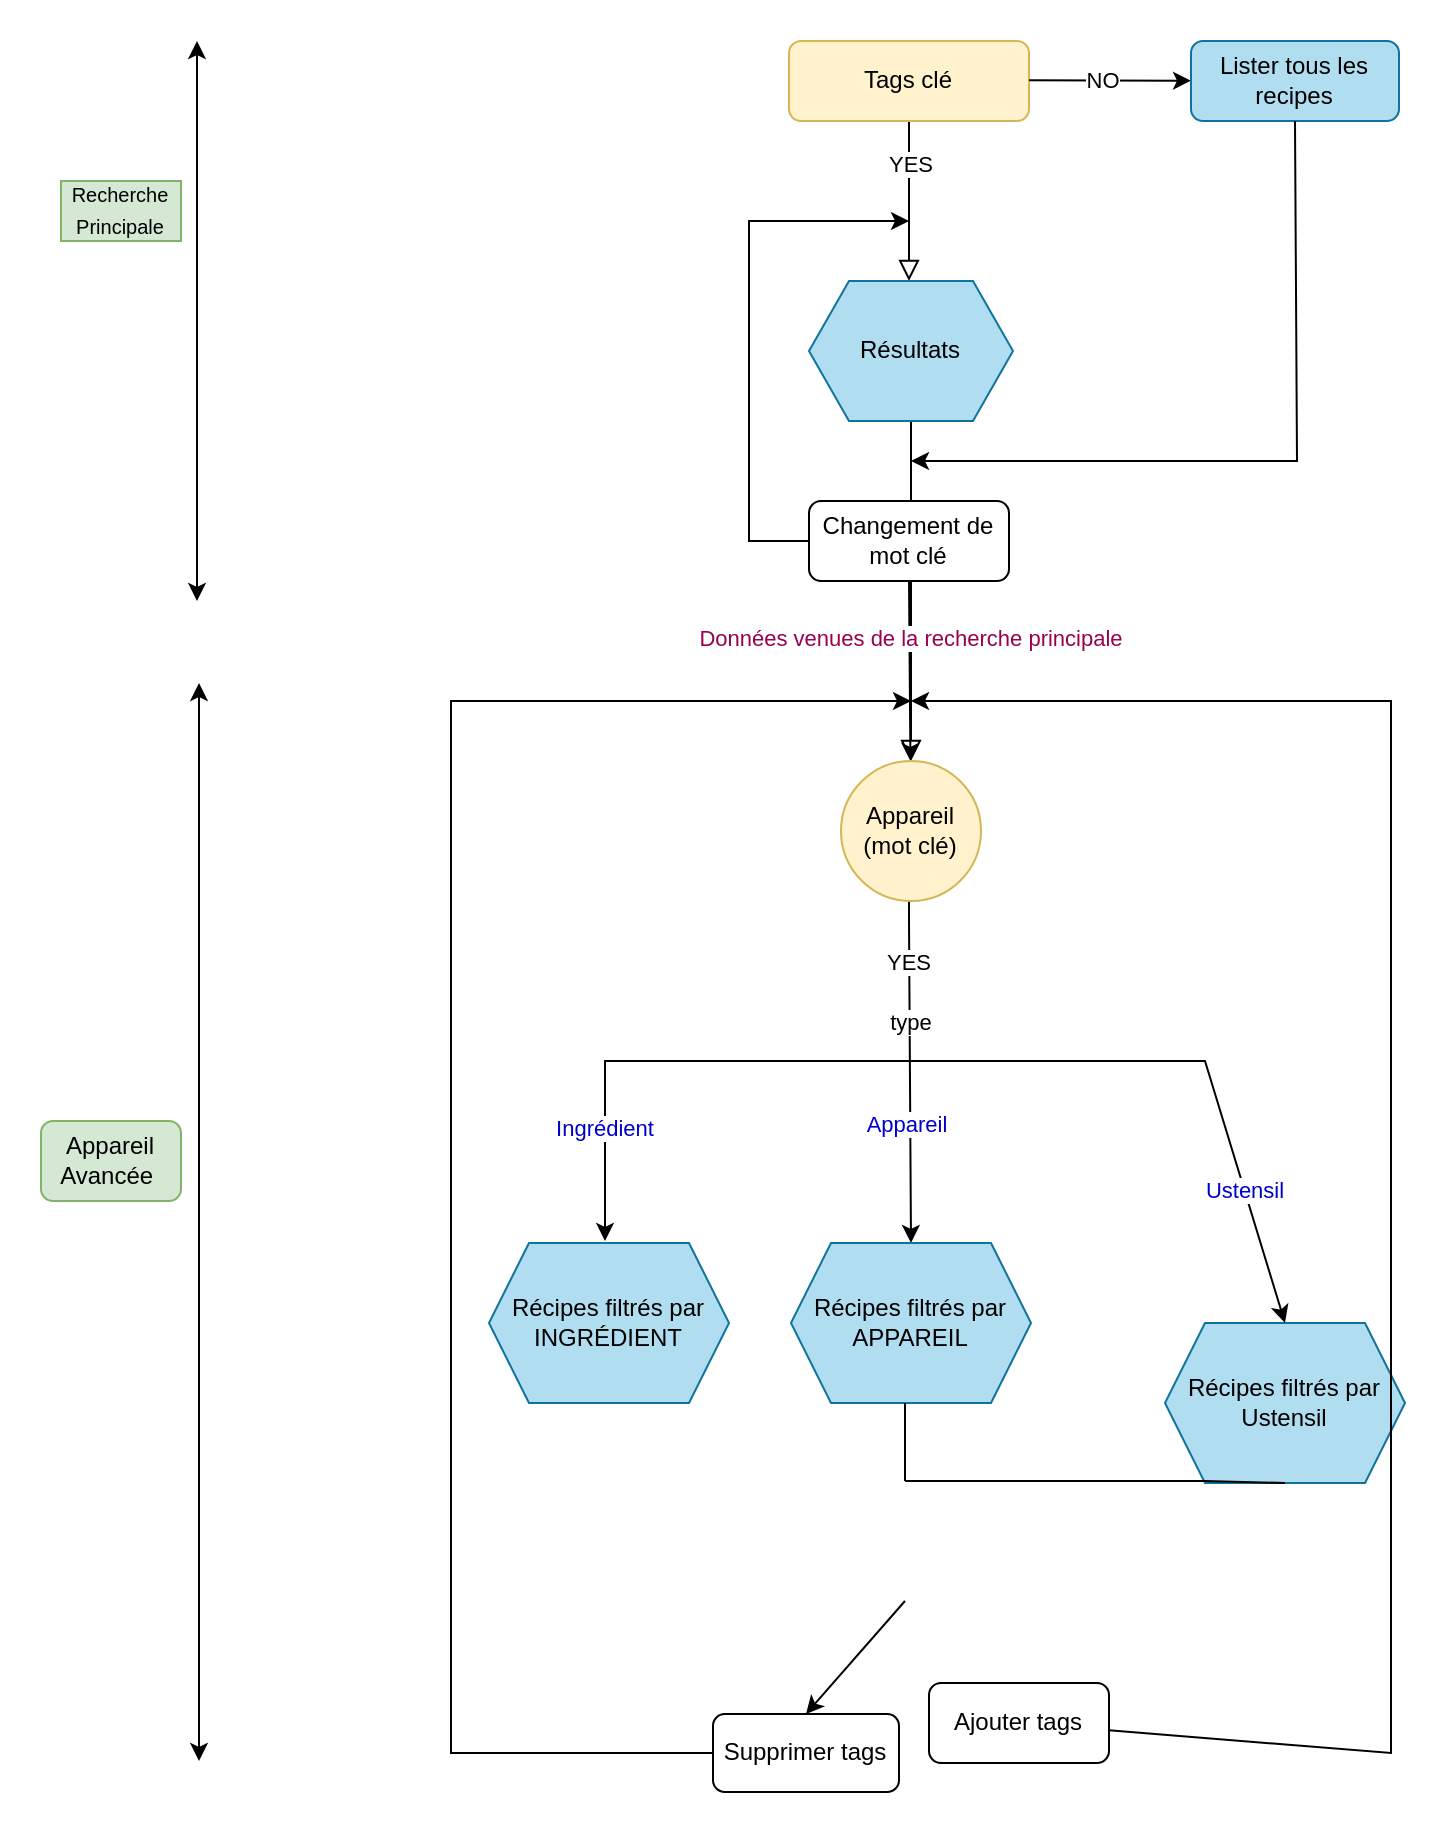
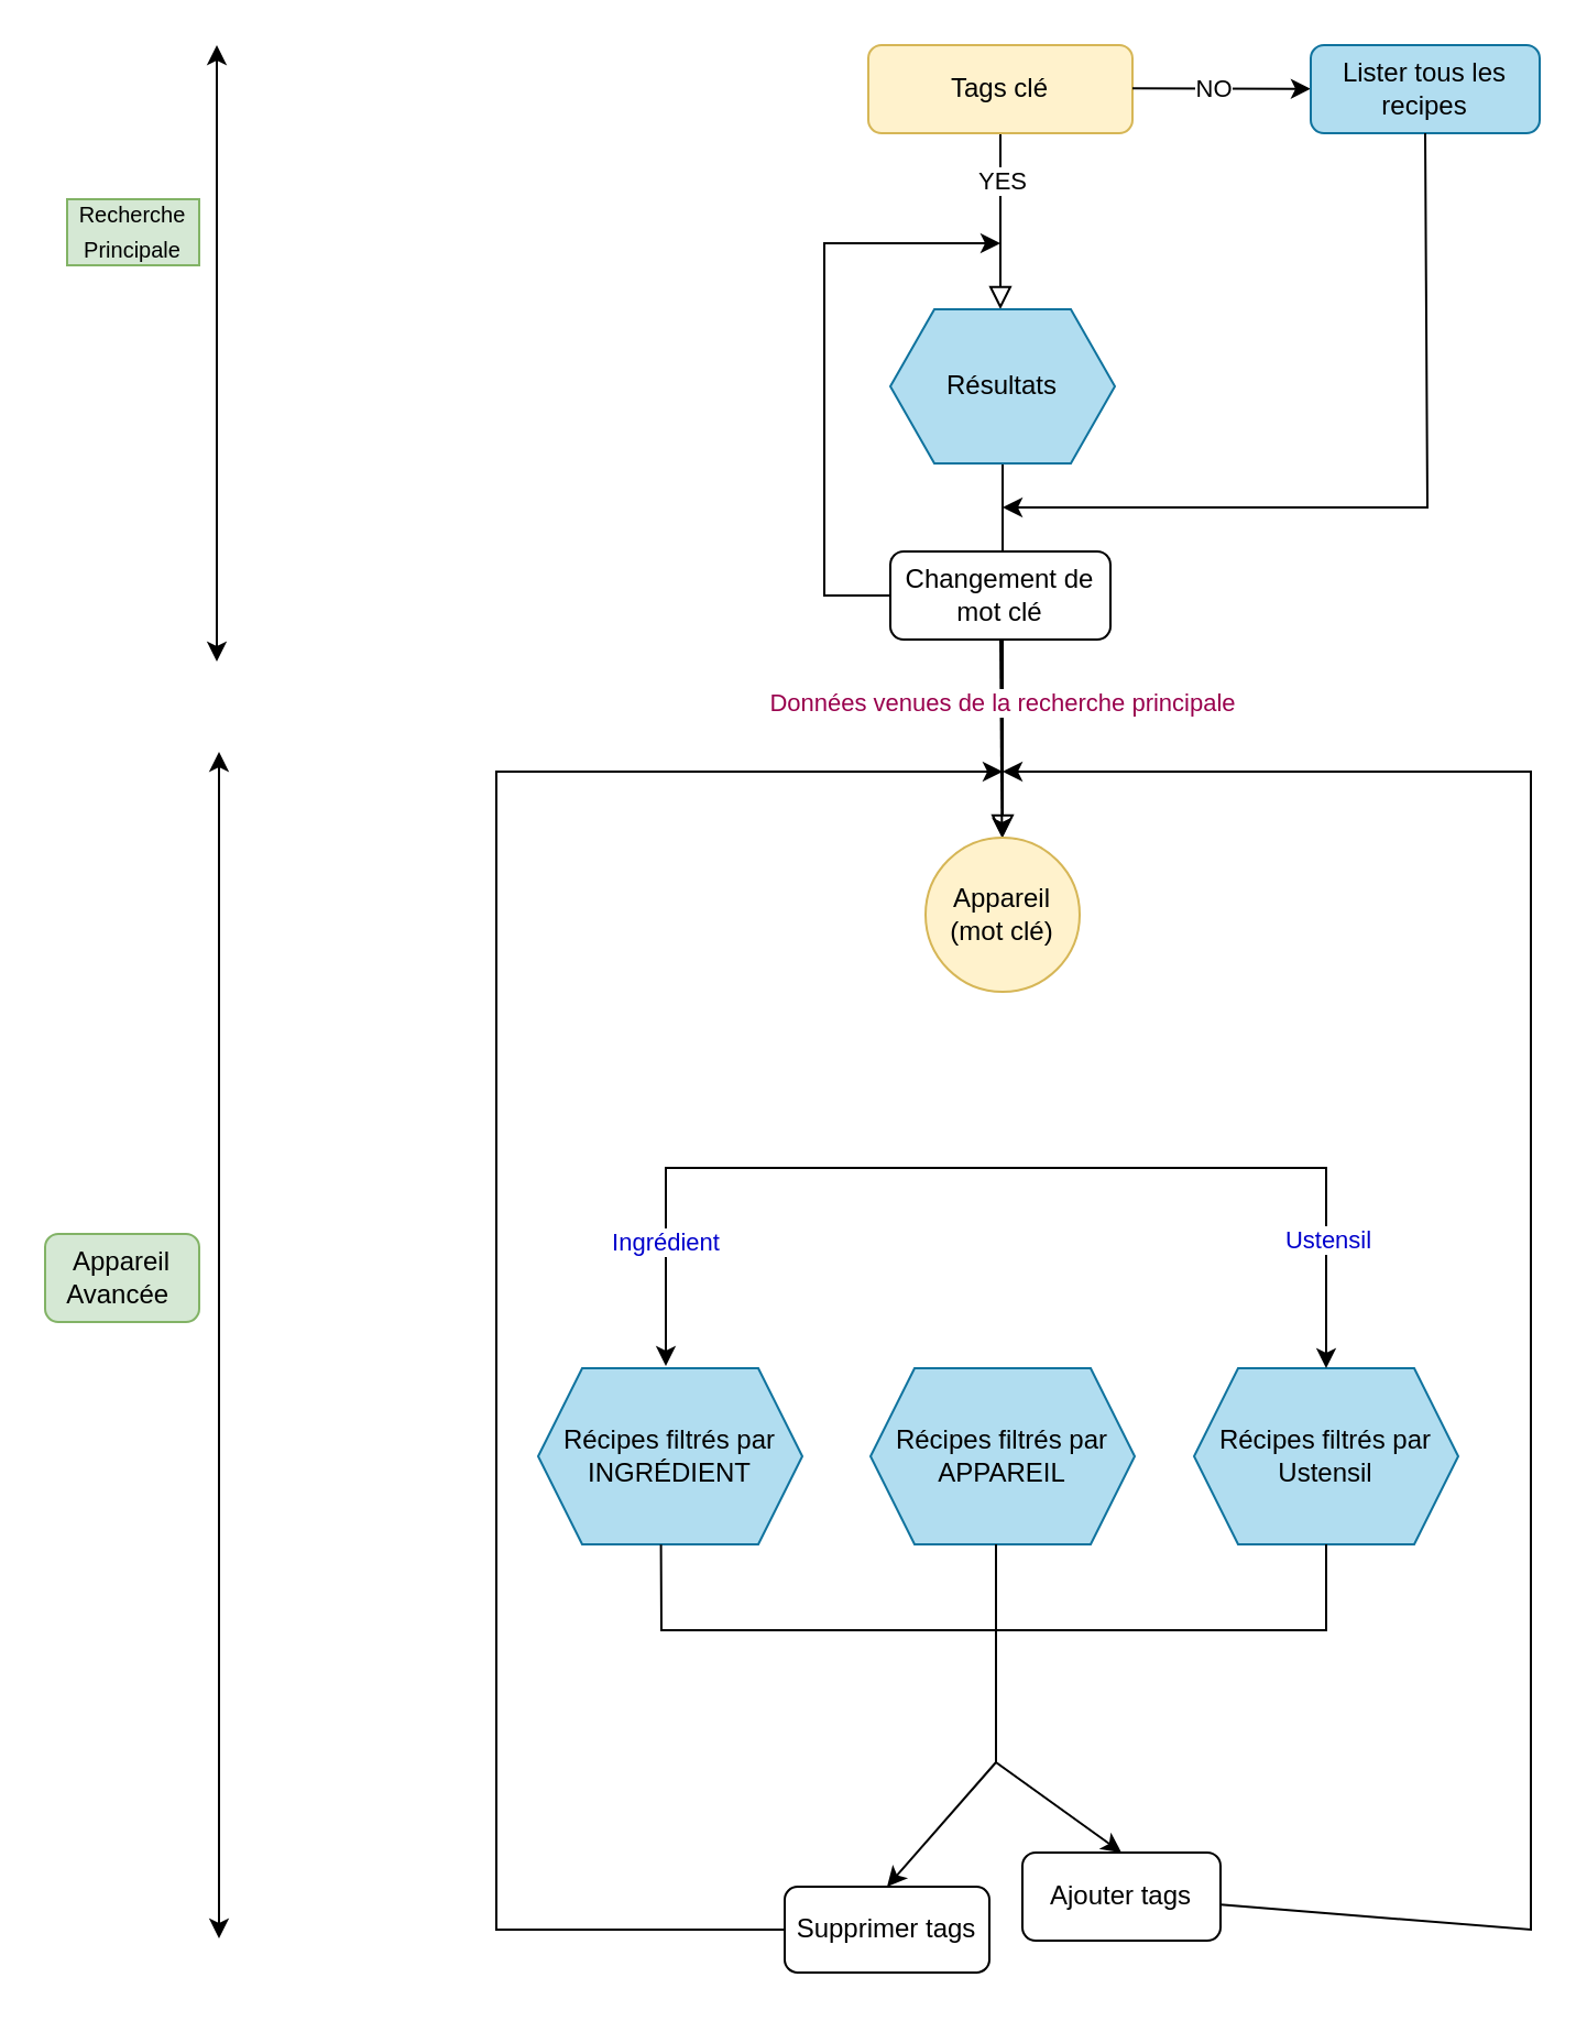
  <mxCell id="0" />
  <mxCell id="1" parent="0" />
  <mxCell id="2" value="" style="rounded=0;html=1;jettySize=auto;orthogonalLoop=1;fontSize=11;endArrow=block;endFill=0;endSize=8;strokeWidth=1;shadow=0;labelBackgroundColor=none;edgeStyle=orthogonalEdgeStyle;" parent="1" source="4" edge="1"><mxGeometry relative="1" as="geometry"><mxPoint x="454" y="140" as="targetPoint" /></mxGeometry></mxCell>
  <mxCell id="3" value="YES" style="edgeLabel;html=1;align=center;verticalAlign=middle;resizable=0;points=[];" vertex="1" connectable="0" parent="2"><mxGeometry x="-0.693" y="-1" relative="1" as="geometry"><mxPoint x="1" y="9" as="offset" /></mxGeometry></mxCell>
  <mxCell id="4" value="Tags clé" style="rounded=1;whiteSpace=wrap;html=1;fontSize=12;glass=0;strokeWidth=1;shadow=0;fillColor=#fff2cc;strokeColor=#d6b656;" parent="1" vertex="1"><mxGeometry x="394" y="20" width="120" height="40" as="geometry" /></mxCell>
  <mxCell id="5" value="" style="endArrow=classic;startArrow=classic;html=1;rounded=0;" edge="1" parent="1"><mxGeometry width="50" height="50" relative="1" as="geometry"><mxPoint x="98" y="300" as="sourcePoint" /><mxPoint x="98" y="20" as="targetPoint" /><Array as="points"><mxPoint x="98" y="170" /></Array></mxGeometry></mxCell>
  <mxCell id="6" value="&lt;p style=&quot;line-height: 130%;&quot;&gt;&lt;font style=&quot;font-size: 10px;&quot;&gt;Recherche Principale&lt;/font&gt;&lt;/p&gt;" style="text;html=1;strokeColor=#82b366;fillColor=#d5e8d4;align=center;verticalAlign=middle;whiteSpace=wrap;rounded=0;" vertex="1" parent="1"><mxGeometry x="30" y="90" width="60" height="30" as="geometry" /></mxCell>
  <mxCell id="7" value="" style="endArrow=classic;html=1;rounded=0;" edge="1" parent="1" target="9"><mxGeometry x="-0.144" y="10" width="50" height="50" relative="1" as="geometry"><mxPoint x="514" y="39.66" as="sourcePoint" /><mxPoint x="584" y="39.66" as="targetPoint" /><mxPoint as="offset" /></mxGeometry></mxCell>
  <mxCell id="8" value="NO" style="edgeLabel;html=1;align=center;verticalAlign=middle;resizable=0;points=[];" vertex="1" connectable="0" parent="7"><mxGeometry x="-0.095" relative="1" as="geometry"><mxPoint as="offset" /></mxGeometry></mxCell>
  <mxCell id="9" value="Lister tous les recipes" style="rounded=1;whiteSpace=wrap;html=1;fillColor=#b1ddf0;strokeColor=#10739e;" vertex="1" parent="1"><mxGeometry x="595" y="20" width="104" height="40" as="geometry" /></mxCell>
  <mxCell id="10" value="" style="endArrow=classic;html=1;rounded=0;exitX=0.5;exitY=1;exitDx=0;exitDy=0;" edge="1" parent="1" source="9"><mxGeometry width="50" height="50" relative="1" as="geometry"><mxPoint x="647.66" y="70" as="sourcePoint" /><mxPoint x="455" y="230" as="targetPoint" /><Array as="points"><mxPoint x="648" y="230" /></Array></mxGeometry></mxCell>
- <mxCell id="11" value="" style="endArrow=classic;html=1;rounded=0;entryX=0.5;entryY=0;entryDx=0;entryDy=0;" edge="1" parent="1" source="18" target="22"><mxGeometry width="50" height="50" relative="1" as="geometry"><mxPoint x="454" y="290" as="sourcePoint" /><mxPoint x="456" y="580" as="targetPoint" /><Array as="points"><mxPoint x="454" y="410" /><mxPoint x="454" y="460" /></Array></mxGeometry></mxCell>
- <mxCell id="12" value="YES" style="edgeLabel;html=1;align=center;verticalAlign=middle;resizable=0;points=[];" vertex="1" connectable="0" parent="11"><mxGeometry x="-0.787" relative="1" as="geometry"><mxPoint y="74" as="offset" /></mxGeometry></mxCell>
- <mxCell id="13" value="type" style="edgeLabel;html=1;align=center;verticalAlign=middle;resizable=0;points=[];" vertex="1" connectable="0" parent="11"><mxGeometry x="-0.164" relative="1" as="geometry"><mxPoint y="29" as="offset" /></mxGeometry></mxCell>
- <mxCell id="14" value="&lt;font color=&quot;#0000cc&quot;&gt;Appareil&lt;/font&gt;" style="edgeLabel;html=1;align=center;verticalAlign=middle;resizable=0;points=[];" vertex="1" connectable="0" parent="11"><mxGeometry x="0.379" y="-2" relative="1" as="geometry"><mxPoint y="15" as="offset" /></mxGeometry></mxCell>
  <mxCell id="15" value="" style="rounded=0;html=1;jettySize=auto;orthogonalLoop=1;fontSize=11;endArrow=block;endFill=0;endSize=8;strokeWidth=1;shadow=0;labelBackgroundColor=none;edgeStyle=orthogonalEdgeStyle;exitX=0.5;exitY=1;exitDx=0;exitDy=0;" edge="1" parent="1" source="26" target="18"><mxGeometry y="20" relative="1" as="geometry"><mxPoint as="offset" /><mxPoint x="454" y="220" as="sourcePoint" /><mxPoint x="304" y="510" as="targetPoint" /><Array as="points" /></mxGeometry></mxCell>
  <mxCell id="16" value="" style="endArrow=classic;html=1;rounded=0;" edge="1" parent="1" target="18"><mxGeometry width="50" height="50" relative="1" as="geometry"><mxPoint x="454" y="290" as="sourcePoint" /><mxPoint x="454" y="430" as="targetPoint" /></mxGeometry></mxCell>
  <mxCell id="17" value="&lt;font color=&quot;#99004d&quot;&gt;Données venues de la recherche&amp;nbsp;&lt;span style=&quot;caret-color: rgb(153, 0, 77);&quot;&gt;principale&lt;/span&gt;&lt;/font&gt;" style="edgeLabel;html=1;align=center;verticalAlign=middle;resizable=0;points=[];" vertex="1" connectable="0" parent="16"><mxGeometry x="-0.189" relative="1" as="geometry"><mxPoint y="-7" as="offset" /></mxGeometry></mxCell>
  <mxCell id="18" value="Appareil &lt;br&gt;(mot clé)" style="ellipse;whiteSpace=wrap;html=1;aspect=fixed;fillColor=#fff2cc;strokeColor=#d6b656;" vertex="1" parent="1"><mxGeometry x="420" y="380" width="70" height="70" as="geometry" /></mxCell>
  <mxCell id="19" value="Récipes filtrés par INGRÉDIENT" style="shape=hexagon;perimeter=hexagonPerimeter2;whiteSpace=wrap;html=1;fixedSize=1;fillColor=#b1ddf0;strokeColor=#10739e;" vertex="1" parent="1"><mxGeometry x="244" y="621" width="120" height="80" as="geometry" /></mxCell>
  <mxCell id="20" value="Changement de mot clé" style="rounded=1;whiteSpace=wrap;html=1;" vertex="1" parent="1"><mxGeometry x="404" y="250" width="100" height="40" as="geometry" /></mxCell>
  <mxCell id="21" value="" style="endArrow=classic;html=1;rounded=0;exitX=0;exitY=0.5;exitDx=0;exitDy=0;" edge="1" parent="1" source="20"><mxGeometry width="50" height="50" relative="1" as="geometry"><mxPoint x="374" y="250" as="sourcePoint" /><mxPoint x="454" y="110" as="targetPoint" /><Array as="points"><mxPoint x="374" y="270" /><mxPoint x="374" y="110" /></Array></mxGeometry></mxCell>
  <mxCell id="22" value="Récipes filtrés par APPAREIL" style="shape=hexagon;perimeter=hexagonPerimeter2;whiteSpace=wrap;html=1;fixedSize=1;fillColor=#b1ddf0;strokeColor=#10739e;" vertex="1" parent="1"><mxGeometry x="395" y="621" width="120" height="80" as="geometry" /></mxCell>
- <mxCell id="23" value="Récipes filtrés par Ustensil" style="shape=hexagon;perimeter=hexagonPerimeter2;whiteSpace=wrap;html=1;fixedSize=1;fillColor=#b1ddf0;strokeColor=#10739e;" vertex="1" parent="1"><mxGeometry x="582" y="661" width="120" height="80" as="geometry" /></mxCell>
+ <mxCell id="23" value="Récipes filtrés par Ustensil" style="shape=hexagon;perimeter=hexagonPerimeter2;whiteSpace=wrap;html=1;fixedSize=1;fillColor=#b1ddf0;strokeColor=#10739e;" vertex="1" parent="1"><mxGeometry x="542" y="621" width="120" height="80" as="geometry" /></mxCell>
  <mxCell id="24" value="" style="endArrow=classic;html=1;rounded=0;entryX=0.5;entryY=0;entryDx=0;entryDy=0;" edge="1" parent="1" target="23"><mxGeometry width="50" height="50" relative="1" as="geometry"><mxPoint x="452" y="530" as="sourcePoint" /><mxPoint x="504" y="481" as="targetPoint" /><Array as="points"><mxPoint x="602" y="530" /></Array></mxGeometry></mxCell>
  <mxCell id="25" value="&lt;font color=&quot;#0000cc&quot;&gt;Ustensil&lt;/font&gt;" style="edgeLabel;html=1;align=center;verticalAlign=middle;resizable=0;points=[];" vertex="1" connectable="0" parent="24"><mxGeometry x="0.509" y="-2" relative="1" as="geometry"><mxPoint x="2" as="offset" /></mxGeometry></mxCell>
  <mxCell id="26" value="Résultats" style="shape=hexagon;perimeter=hexagonPerimeter2;whiteSpace=wrap;html=1;fixedSize=1;fillColor=#b1ddf0;strokeColor=#10739e;" vertex="1" parent="1"><mxGeometry x="404" y="140" width="102" height="70" as="geometry" /></mxCell>
+ <mxCell id="27" value="" style="endArrow=classic;html=1;rounded=0;entryX=0.5;entryY=0;entryDx=0;entryDy=0;exitX=0.465;exitY=1.001;exitDx=0;exitDy=0;exitPerimeter=0;" edge="1" parent="1" source="19" target="29"><mxGeometry width="50" height="50" relative="1" as="geometry"><mxPoint x="312" y="701" as="sourcePoint" /><mxPoint x="462" y="840" as="targetPoint" /><Array as="points"><mxPoint x="300" y="740" /><mxPoint x="452" y="740" /><mxPoint x="452" y="780" /><mxPoint x="452" y="800" /></Array></mxGeometry></mxCell>
  <mxCell id="28" value="Supprimer tags" style="rounded=1;whiteSpace=wrap;html=1;" vertex="1" parent="1"><mxGeometry x="356" y="856.5" width="93" height="39" as="geometry" /></mxCell>
  <mxCell id="29" value="Ajouter tags" style="rounded=1;whiteSpace=wrap;html=1;" vertex="1" parent="1"><mxGeometry x="464" y="841" width="90" height="40" as="geometry" /></mxCell>
  <mxCell id="30" value="" style="endArrow=none;html=1;rounded=0;entryX=0.5;entryY=1;entryDx=0;entryDy=0;" edge="1" parent="1"><mxGeometry width="50" height="50" relative="1" as="geometry"><mxPoint x="452" y="740" as="sourcePoint" /><mxPoint x="452" y="701" as="targetPoint" /><Array as="points"><mxPoint x="452" y="720" /></Array></mxGeometry></mxCell>
  <mxCell id="31" value="" style="endArrow=none;html=1;rounded=0;entryX=0.5;entryY=1;entryDx=0;entryDy=0;" edge="1" parent="1" target="23"><mxGeometry width="50" height="50" relative="1" as="geometry"><mxPoint x="452" y="740" as="sourcePoint" /><mxPoint x="482" y="740" as="targetPoint" /><Array as="points"><mxPoint x="602" y="740" /></Array></mxGeometry></mxCell>
  <mxCell id="32" value="" style="endArrow=classic;html=1;rounded=0;entryX=0.5;entryY=0;entryDx=0;entryDy=0;" edge="1" parent="1" target="28"><mxGeometry width="50" height="50" relative="1" as="geometry"><mxPoint x="452" y="800" as="sourcePoint" /><mxPoint x="404" y="856.5" as="targetPoint" /></mxGeometry></mxCell>
  <mxCell id="33" value="" style="endArrow=classic;html=1;rounded=0;" edge="1" parent="1" source="28"><mxGeometry width="50" height="50" relative="1" as="geometry"><mxPoint x="349" y="876" as="sourcePoint" /><mxPoint x="455" y="350" as="targetPoint" /><Array as="points"><mxPoint x="225" y="876" /><mxPoint x="225" y="350" /></Array></mxGeometry></mxCell>
  <mxCell id="34" value="" style="endArrow=classic;html=1;rounded=0;" edge="1" parent="1" source="29"><mxGeometry width="50" height="50" relative="1" as="geometry"><mxPoint x="552" y="876" as="sourcePoint" /><mxPoint x="455" y="350" as="targetPoint" /><Array as="points"><mxPoint x="695" y="876" /><mxPoint x="695" y="350" /></Array></mxGeometry></mxCell>
  <mxCell id="35" value="" style="endArrow=classic;html=1;rounded=0;" edge="1" parent="1"><mxGeometry width="50" height="50" relative="1" as="geometry"><mxPoint x="455" y="530" as="sourcePoint" /><mxPoint x="302" y="620" as="targetPoint" /><Array as="points"><mxPoint x="455" y="530" /><mxPoint x="302" y="530" /></Array></mxGeometry></mxCell>
  <mxCell id="36" value="&lt;font color=&quot;#0000cc&quot;&gt;Ingrédient&lt;/font&gt;" style="edgeLabel;html=1;align=center;verticalAlign=middle;resizable=0;points=[];" vertex="1" connectable="0" parent="35"><mxGeometry x="0.534" y="-1" relative="1" as="geometry"><mxPoint as="offset" /></mxGeometry></mxCell>
  <mxCell id="37" value="" style="endArrow=classic;startArrow=classic;html=1;rounded=0;" edge="1" parent="1"><mxGeometry width="50" height="50" relative="1" as="geometry"><mxPoint x="99" y="880" as="sourcePoint" /><mxPoint x="99" y="341" as="targetPoint" /><Array as="points"><mxPoint x="99" y="491" /></Array></mxGeometry></mxCell>
  <mxCell id="38" value="Appareil Avancée&amp;nbsp;" style="rounded=1;whiteSpace=wrap;html=1;fillColor=#d5e8d4;strokeColor=#82b366;" vertex="1" parent="1"><mxGeometry x="20" y="560" width="70" height="40" as="geometry" /></mxCell>
